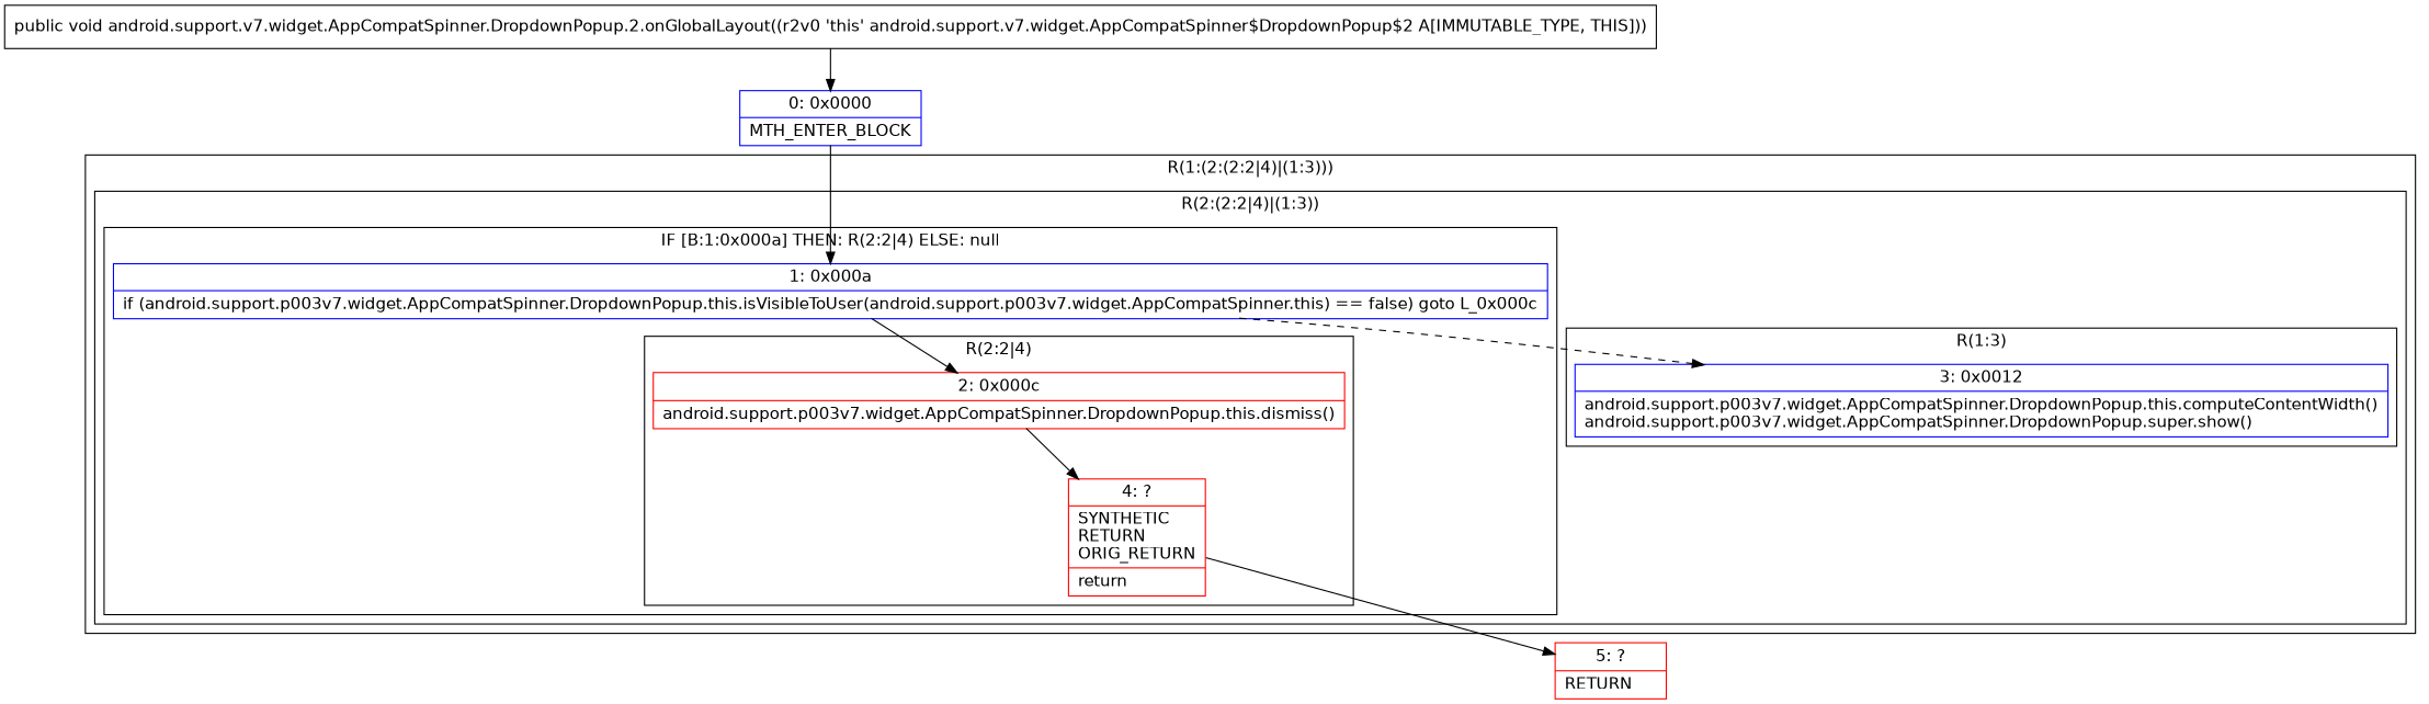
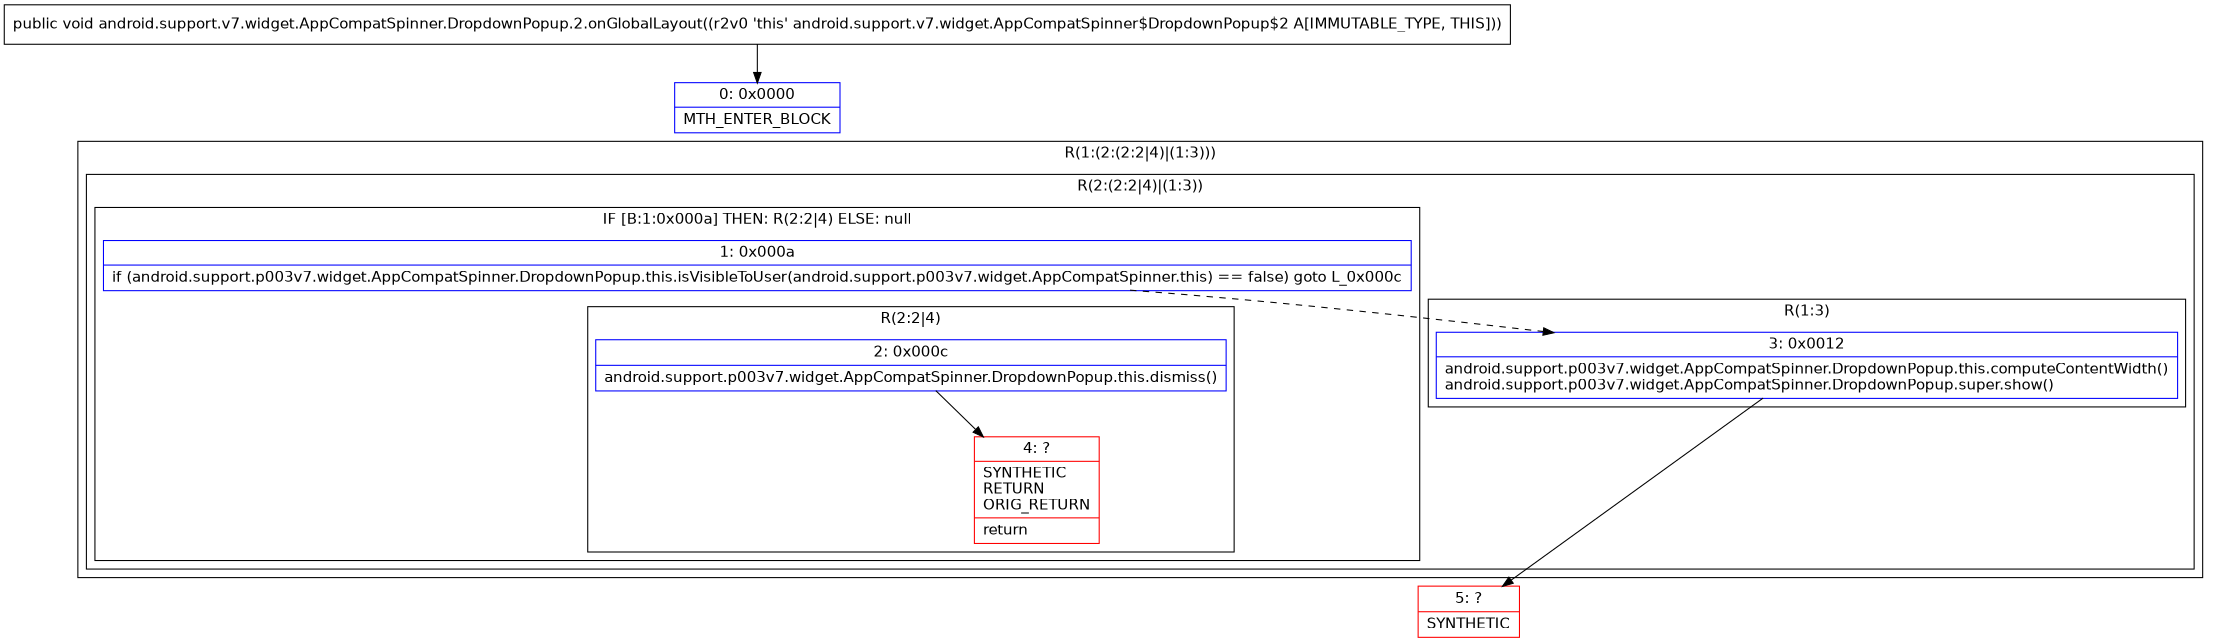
  digraph {
    fontname="DejaVu Sans"
    node [color=blue fontname="DejaVu Sans" shape=record]
    edge [fontname="DejaVu Sans"]
-   n1 [color=red label="{2\:\ 0x000c|android.support.p003v7.widget.AppCompatSpinner.DropdownPopup.this.dismiss()\l}"]
+   n1 [label="{2\:\ 0x000c|android.support.p003v7.widget.AppCompatSpinner.DropdownPopup.this.dismiss()\l}"]
    n2 [color=red label="{4\:\ ?|SYNTHETIC\lRETURN\lORIG_RETURN\l|return\l}"]
    n3 [label="{1\:\ 0x000a|if (android.support.p003v7.widget.AppCompatSpinner.DropdownPopup.this.isVisibleToUser(android.support.p003v7.widget.AppCompatSpinner.this) == false) goto L_0x000c\l}"]
    n4 [label="{3\:\ 0x0012|android.support.p003v7.widget.AppCompatSpinner.DropdownPopup.this.computeContentWidth()\landroid.support.p003v7.widget.AppCompatSpinner.DropdownPopup.super.show()\l}"]
-   n5 [color=red label="{5\:\ ?|RETURN\l}"]
+   n5 [color=red label="{5\:\ ?|SYNTHETIC\l}"]
    n6 [label="{0\:\ 0x0000|MTH_ENTER_BLOCK\l}"]
    n7 [label="{public void android.support.v7.widget.AppCompatSpinner.DropdownPopup.2.onGlobalLayout((r2v0 'this' android.support.v7.widget.AppCompatSpinner$DropdownPopup$2 A[IMMUTABLE_TYPE, THIS])) }" color=""]
    subgraph cluster_1 {
      label="R(1:(2:(2:2|4)|(1:3)))"
      subgraph cluster_2 {
        label="R(2:(2:2|4)|(1:3))"
        subgraph cluster_3 {
          label="IF [B:1:0x000a] THEN: R(2:2|4) ELSE: null"
          n3
          subgraph cluster_4 {
            label="R(2:2|4)"
            n1
            n2
          }
        }
        subgraph cluster_5 {
          label="R(1:3)"
          n4
        }
      }
    }
    n1 -> n2
-   n3 -> n1
    n3 -> n4 [style=dashed]
-   n2 -> n5
-   n6 -> n3
+   n4 -> n5
    n7 -> n6
  }
